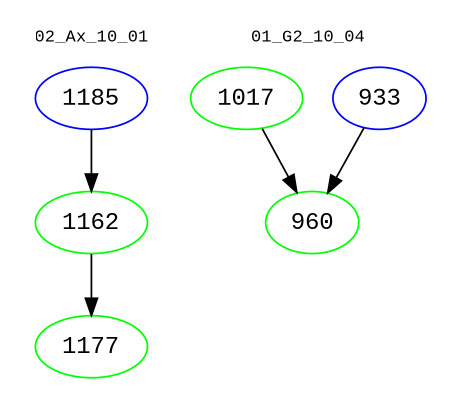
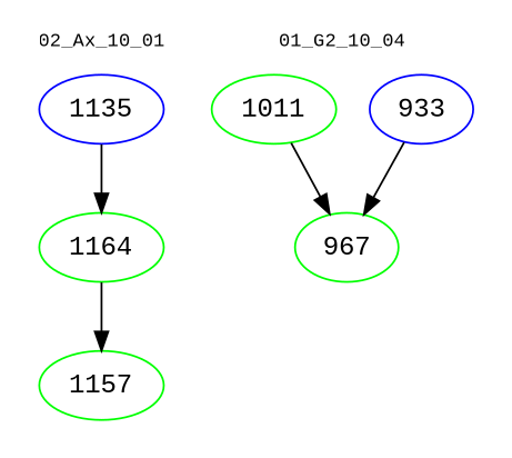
  digraph {
    fontname="Liberation Mono"
    node [color=green fontname="Liberation Mono"]
    edge [color=black fontname="Liberation Mono"]
-   n1 [color=blue label=1185]
-   n2 [label=1162]
-   n3 [label=1177]
+   n1 [color=blue label=1135]
+   n2 [label=1164]
+   n3 [label=1157]
    n4 [color=blue label=933]
-   n5 [label=960]
-   n6 [label=1017]
+   n5 [label=967]
+   n6 [label=1011]
    subgraph cluster_1 {
      color=white
      fontsize=10
      label="02_Ax_10_01"
      n1
      n2
      n3
    }
    subgraph cluster_2 {
      color=white
      fontsize=10
      label="01_G2_10_04"
      n4
      n5
      n6
    }
    n1 -> n2
    n2 -> n3
    n4 -> n5
    n6 -> n5
  }
